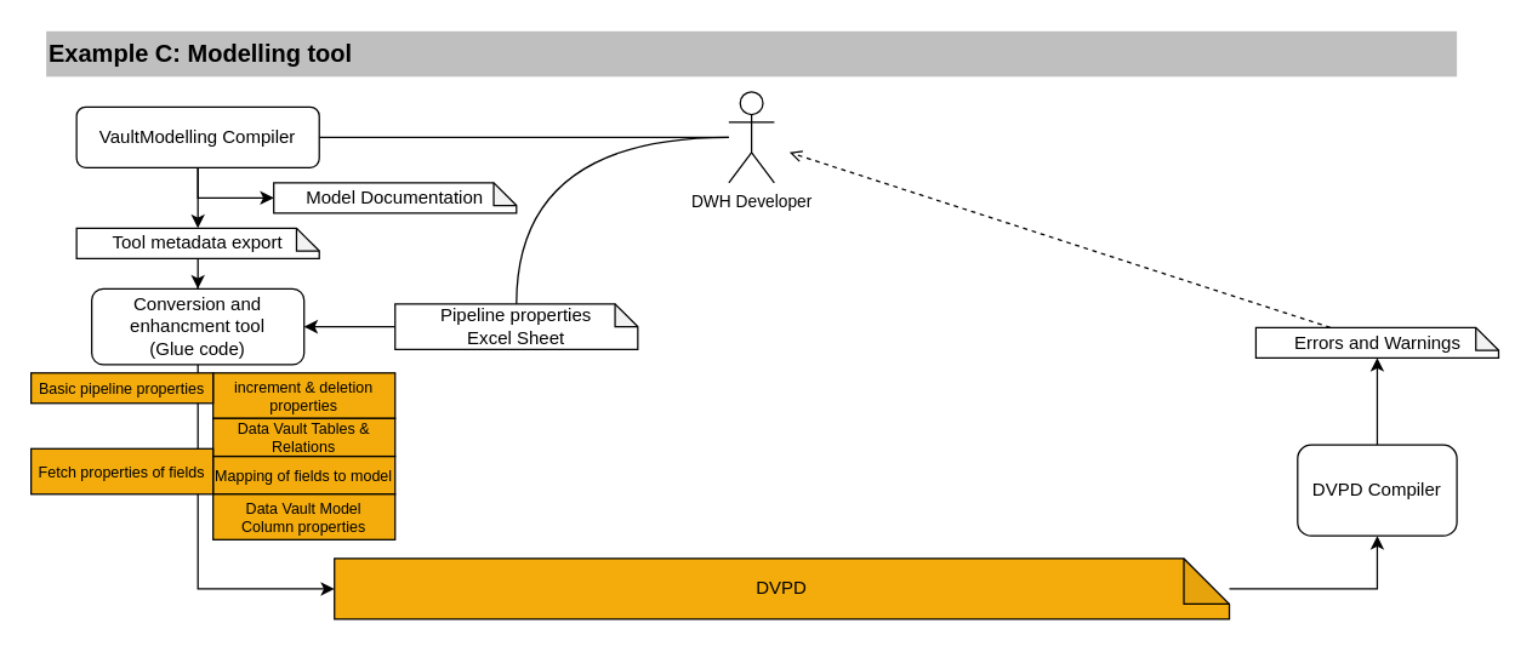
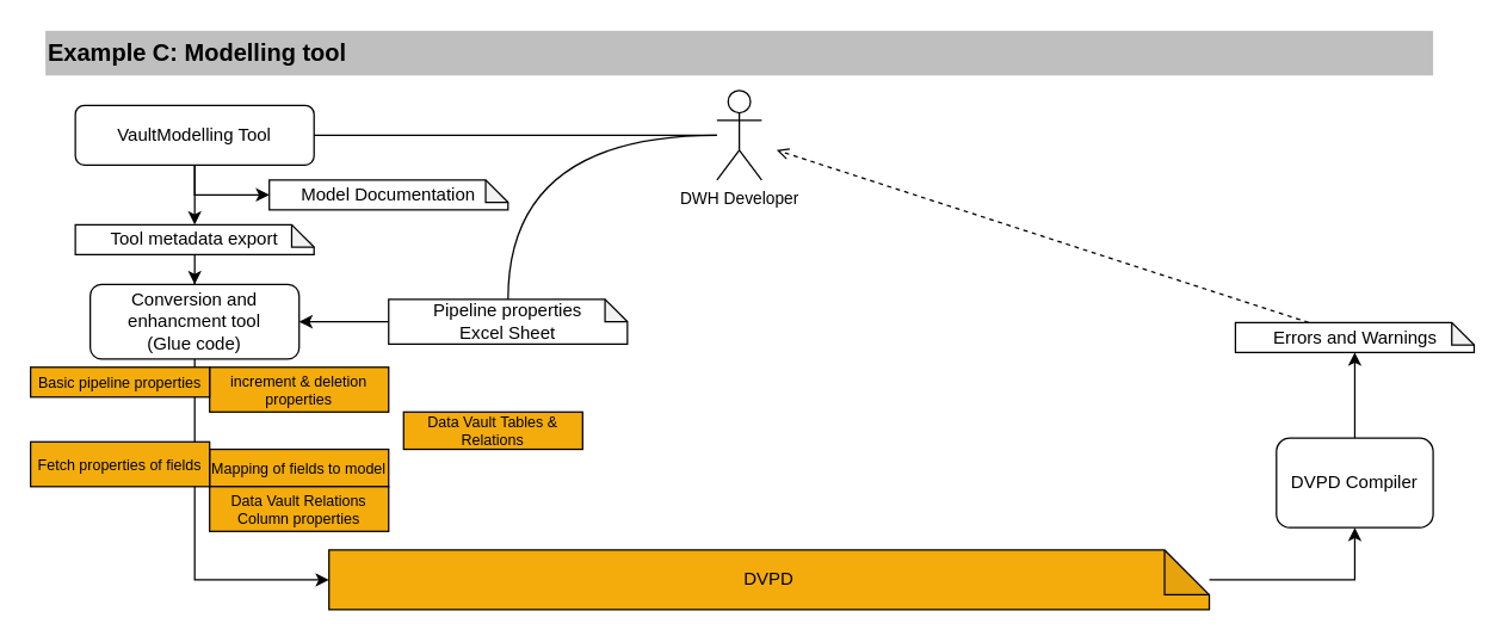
  <mxCell id="0" />
  <mxCell id="1" parent="0" />
  <mxCell id="2" value="Example C: Modelling tool" style="rounded=0;whiteSpace=wrap;html=1;strokeColor=none;fillColor=#BFBFBF;fontStyle=1;align=left;fontSize=16;" parent="1" vertex="1"><mxGeometry x="30" y="20" width="930" height="30" as="geometry" /></mxCell>
  <mxCell id="3" style="edgeStyle=orthogonalEdgeStyle;shape=connector;rounded=0;orthogonalLoop=1;jettySize=auto;html=1;labelBackgroundColor=default;strokeColor=default;fontFamily=Helvetica;fontSize=11;fontColor=default;endArrow=classic;" parent="1" source="5" target="24" edge="1"><mxGeometry relative="1" as="geometry" /></mxCell>
  <mxCell id="4" style="edgeStyle=orthogonalEdgeStyle;shape=connector;rounded=0;orthogonalLoop=1;jettySize=auto;html=1;entryX=0;entryY=0.5;entryDx=0;entryDy=0;entryPerimeter=0;labelBackgroundColor=default;strokeColor=default;fontFamily=Helvetica;fontSize=11;fontColor=default;endArrow=classic;" parent="1" source="5" target="26" edge="1"><mxGeometry relative="1" as="geometry" /></mxCell>
- <mxCell id="5" value="VaultModelling Compiler" style="rounded=1;whiteSpace=wrap;html=1;" parent="1" vertex="1"><mxGeometry x="50" y="70" width="160" height="40" as="geometry" /></mxCell>
+ <mxCell id="5" value="VaultModelling Tool" style="rounded=1;whiteSpace=wrap;html=1;" parent="1" vertex="1"><mxGeometry x="50" y="70" width="160" height="40" as="geometry" /></mxCell>
  <mxCell id="6" style="edgeStyle=orthogonalEdgeStyle;shape=connector;rounded=0;orthogonalLoop=1;jettySize=auto;html=1;labelBackgroundColor=default;strokeColor=default;fontFamily=Helvetica;fontSize=11;fontColor=default;endArrow=classic;" parent="1" source="7" target="17" edge="1"><mxGeometry relative="1" as="geometry" /></mxCell>
  <mxCell id="7" value="DVPD" style="shape=note;whiteSpace=wrap;html=1;backgroundOutline=1;darkOpacity=0.05;fillColor=#F3AC0C;gradientColor=none;" parent="1" vertex="1"><mxGeometry x="220" y="368" width="590" height="40" as="geometry" /></mxCell>
  <mxCell id="8" style="edgeStyle=orthogonalEdgeStyle;shape=connector;rounded=0;orthogonalLoop=1;jettySize=auto;html=1;entryX=0;entryY=0.5;entryDx=0;entryDy=0;entryPerimeter=0;labelBackgroundColor=default;strokeColor=default;fontFamily=Helvetica;fontSize=11;fontColor=default;endArrow=classic;" parent="1" source="9" target="7" edge="1"><mxGeometry relative="1" as="geometry"><Array as="points"><mxPoint x="130" y="388" /></Array></mxGeometry></mxCell>
  <mxCell id="9" value="Conversion and enhancment tool &lt;br&gt;(Glue code)" style="rounded=1;whiteSpace=wrap;html=1;" parent="1" vertex="1"><mxGeometry x="60" y="190" width="140" height="50" as="geometry" /></mxCell>
  <mxCell id="10" style="edgeStyle=orthogonalEdgeStyle;shape=connector;rounded=0;orthogonalLoop=1;jettySize=auto;html=1;entryX=1;entryY=0.5;entryDx=0;entryDy=0;labelBackgroundColor=default;strokeColor=default;fontFamily=Helvetica;fontSize=11;fontColor=default;endArrow=classic;" parent="1" source="11" target="9" edge="1"><mxGeometry relative="1" as="geometry" /></mxCell>
  <mxCell id="11" value="Pipeline properties&lt;br&gt;Excel Sheet" style="shape=note;whiteSpace=wrap;html=1;backgroundOutline=1;darkOpacity=0.05;size=15;" parent="1" vertex="1"><mxGeometry x="260" y="200" width="160" height="30" as="geometry" /></mxCell>
  <mxCell id="12" value="increment &amp;amp; deletion properties" style="rounded=0;whiteSpace=wrap;html=1;fillColor=#F3AC0C;gradientColor=none;fontSize=10;" parent="1" vertex="1"><mxGeometry x="140" y="245.5" width="120" height="30" as="geometry" /></mxCell>
  <mxCell id="13" value="Mapping of fields to model" style="rounded=0;whiteSpace=wrap;html=1;fillColor=#F3AC0C;gradientColor=none;fontSize=10;" parent="1" vertex="1"><mxGeometry x="140" y="300.5" width="120" height="25" as="geometry" /></mxCell>
- <mxCell id="14" value="Data Vault&amp;nbsp;Tables &amp;amp; Relations" style="rounded=0;whiteSpace=wrap;html=1;fillColor=#F3AC0C;gradientColor=none;fontSize=10;" parent="1" vertex="1"><mxGeometry x="140" y="275.5" width="120" height="25" as="geometry" /></mxCell>
+ <mxCell id="14" value="Data Vault&amp;nbsp;Tables &amp;amp; Relations" style="rounded=0;whiteSpace=wrap;html=1;fillColor=#F3AC0C;gradientColor=none;fontSize=10;" parent="1" vertex="1"><mxGeometry x="270" y="275.5" width="120" height="25" as="geometry" /></mxCell>
  <mxCell id="15" value="Fetch properties of fields" style="rounded=0;whiteSpace=wrap;html=1;fillColor=#F3AC0C;gradientColor=none;fontSize=10;" parent="1" vertex="1"><mxGeometry x="20" y="295.5" width="120" height="30" as="geometry" /></mxCell>
  <mxCell id="16" style="edgeStyle=orthogonalEdgeStyle;shape=connector;rounded=0;orthogonalLoop=1;jettySize=auto;html=1;entryX=0.5;entryY=1;entryDx=0;entryDy=0;entryPerimeter=0;labelBackgroundColor=default;strokeColor=default;fontFamily=Helvetica;fontSize=11;fontColor=default;endArrow=classic;" parent="1" source="17" target="19" edge="1"><mxGeometry relative="1" as="geometry" /></mxCell>
  <mxCell id="17" value="DVPD Compiler" style="rounded=1;whiteSpace=wrap;html=1;" parent="1" vertex="1"><mxGeometry x="855" y="293" width="105" height="60" as="geometry" /></mxCell>
  <mxCell id="18" style="shape=connector;rounded=0;orthogonalLoop=1;jettySize=auto;html=1;labelBackgroundColor=default;strokeColor=default;fontFamily=Helvetica;fontSize=11;fontColor=default;endArrow=open;dashed=1;endFill=0;" parent="1" source="19" edge="1"><mxGeometry relative="1" as="geometry"><mxPoint x="520" y="100" as="targetPoint" /></mxGeometry></mxCell>
  <mxCell id="19" value="Errors and Warnings" style="shape=note;whiteSpace=wrap;html=1;backgroundOutline=1;darkOpacity=0.05;size=15;" parent="1" vertex="1"><mxGeometry x="827.5" y="215.5" width="160" height="20" as="geometry" /></mxCell>
  <mxCell id="20" style="edgeStyle=orthogonalEdgeStyle;shape=connector;curved=1;rounded=1;orthogonalLoop=1;jettySize=auto;html=1;entryX=0.5;entryY=0;entryDx=0;entryDy=0;entryPerimeter=0;labelBackgroundColor=default;strokeColor=default;fontFamily=Helvetica;fontSize=11;fontColor=default;endArrow=none;endFill=0;" parent="1" source="22" target="11" edge="1"><mxGeometry relative="1" as="geometry" /></mxCell>
  <mxCell id="21" style="edgeStyle=orthogonalEdgeStyle;shape=connector;curved=1;rounded=1;orthogonalLoop=1;jettySize=auto;html=1;entryX=1;entryY=0.5;entryDx=0;entryDy=0;labelBackgroundColor=default;strokeColor=default;fontFamily=Helvetica;fontSize=11;fontColor=default;endArrow=none;endFill=0;" parent="1" source="22" target="5" edge="1"><mxGeometry relative="1" as="geometry" /></mxCell>
  <mxCell id="22" value="DWH Developer" style="shape=umlActor;verticalLabelPosition=bottom;verticalAlign=top;html=1;outlineConnect=0;fontFamily=Helvetica;fontSize=11;fontColor=default;" parent="1" vertex="1"><mxGeometry x="480" y="60" width="30" height="60" as="geometry" /></mxCell>
  <mxCell id="23" style="edgeStyle=orthogonalEdgeStyle;shape=connector;rounded=0;orthogonalLoop=1;jettySize=auto;html=1;labelBackgroundColor=default;strokeColor=default;fontFamily=Helvetica;fontSize=11;fontColor=default;endArrow=classic;" parent="1" source="24" target="9" edge="1"><mxGeometry relative="1" as="geometry" /></mxCell>
  <mxCell id="24" value="Tool metadata export" style="shape=note;whiteSpace=wrap;html=1;backgroundOutline=1;darkOpacity=0.05;size=15;" parent="1" vertex="1"><mxGeometry x="50" y="150" width="160" height="20" as="geometry" /></mxCell>
  <mxCell id="25" value="Basic pipeline properties" style="rounded=0;whiteSpace=wrap;html=1;fillColor=#F3AC0C;gradientColor=none;fontSize=10;" parent="1" vertex="1"><mxGeometry x="20" y="245.5" width="120" height="20" as="geometry" /></mxCell>
  <mxCell id="26" value="Model Documentation" style="shape=note;whiteSpace=wrap;html=1;backgroundOutline=1;darkOpacity=0.05;size=15;" parent="1" vertex="1"><mxGeometry x="180" y="120" width="160" height="20" as="geometry" /></mxCell>
- <mxCell id="27" value="Data Vault Model&lt;br style=&quot;font-size: 10px;&quot;&gt;Column properties" style="rounded=0;whiteSpace=wrap;html=1;fillColor=#F3AC0C;gradientColor=none;fontSize=10;" parent="1" vertex="1"><mxGeometry x="140" y="325.5" width="120" height="30" as="geometry" /></mxCell>
+ <mxCell id="27" value="Data Vault Relations&lt;br style=&quot;font-size: 10px;&quot;&gt;Column properties" style="rounded=0;whiteSpace=wrap;html=1;fillColor=#F3AC0C;gradientColor=none;fontSize=10;" parent="1" vertex="1"><mxGeometry x="140" y="325.5" width="120" height="30" as="geometry" /></mxCell>
